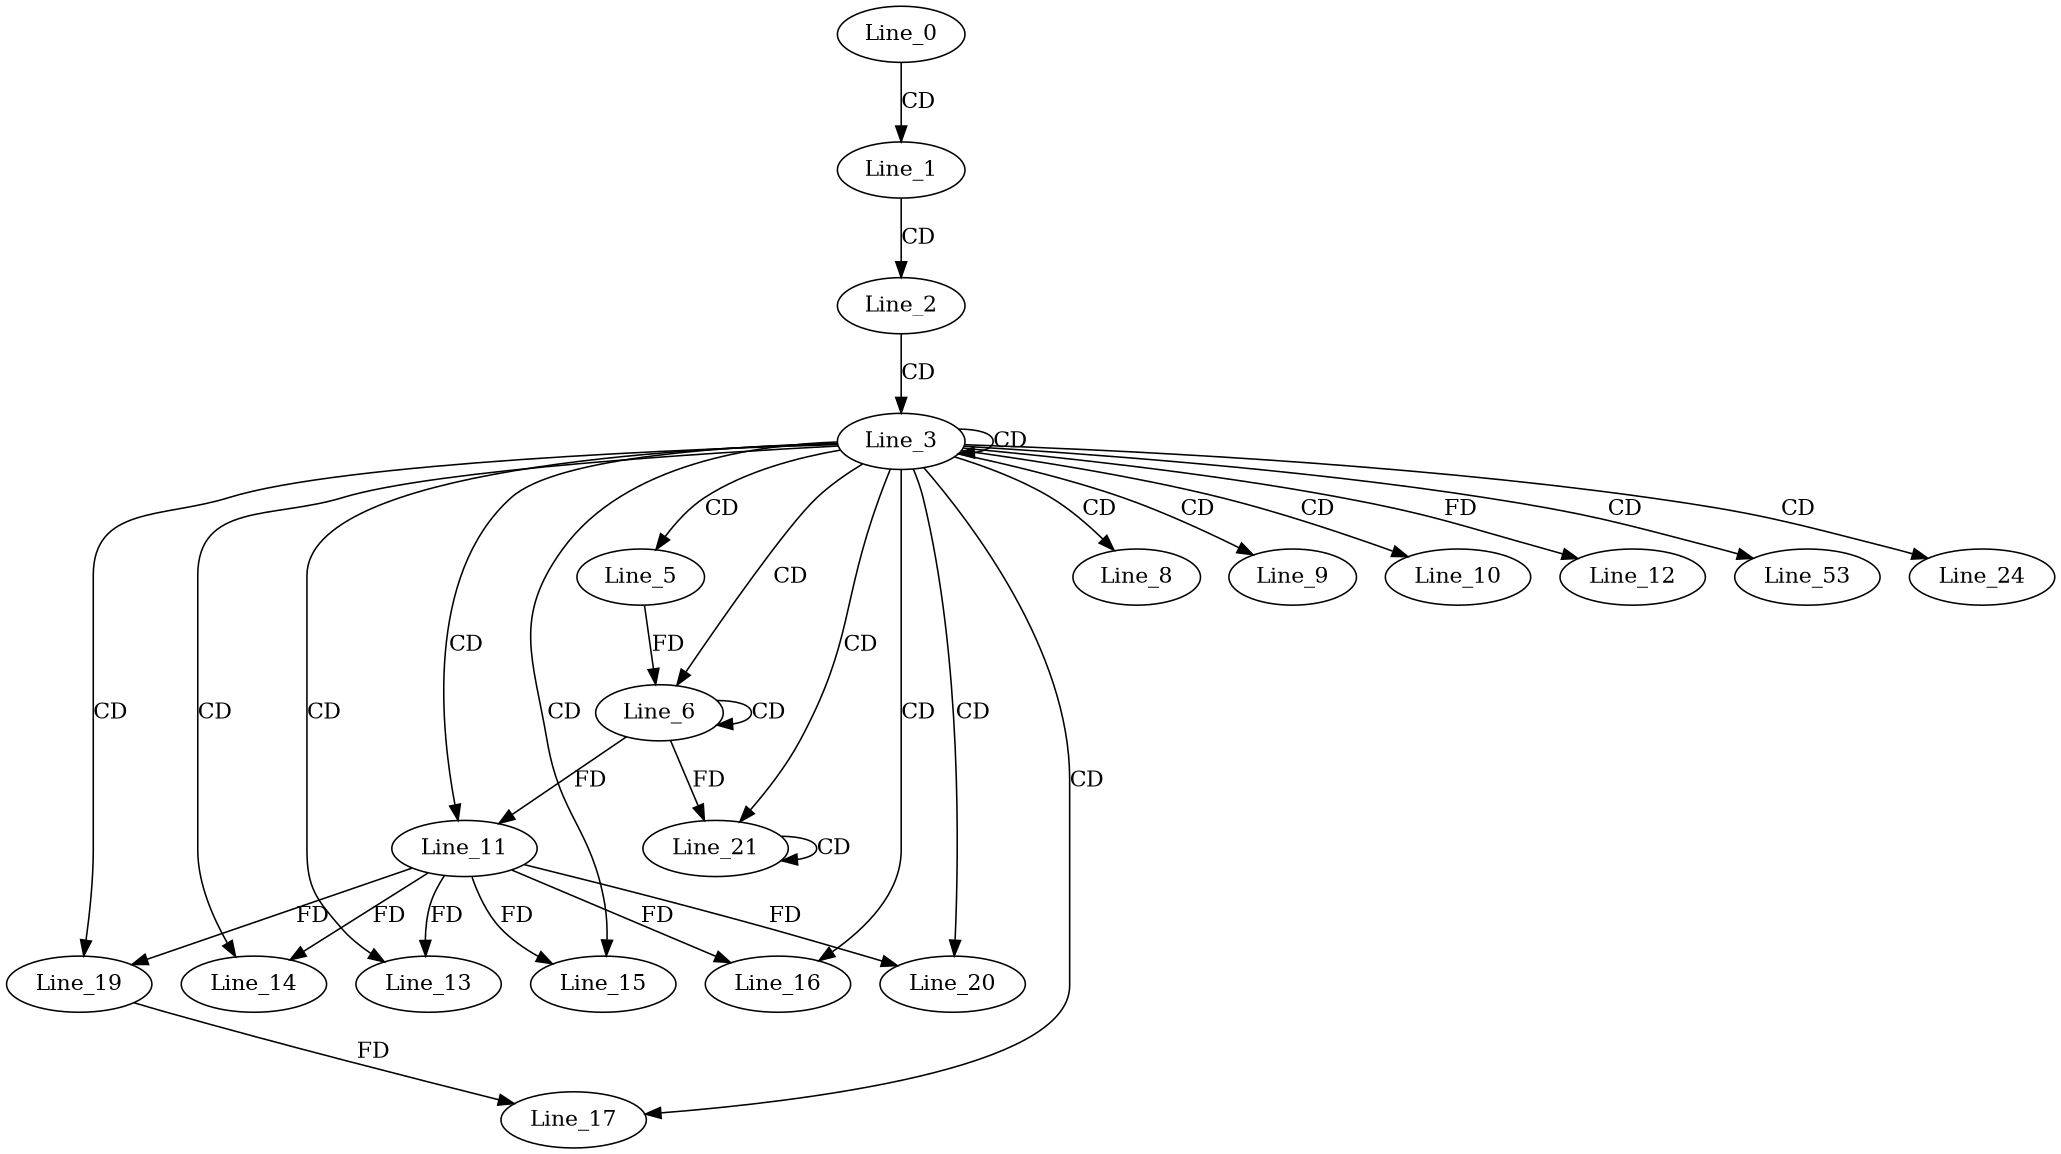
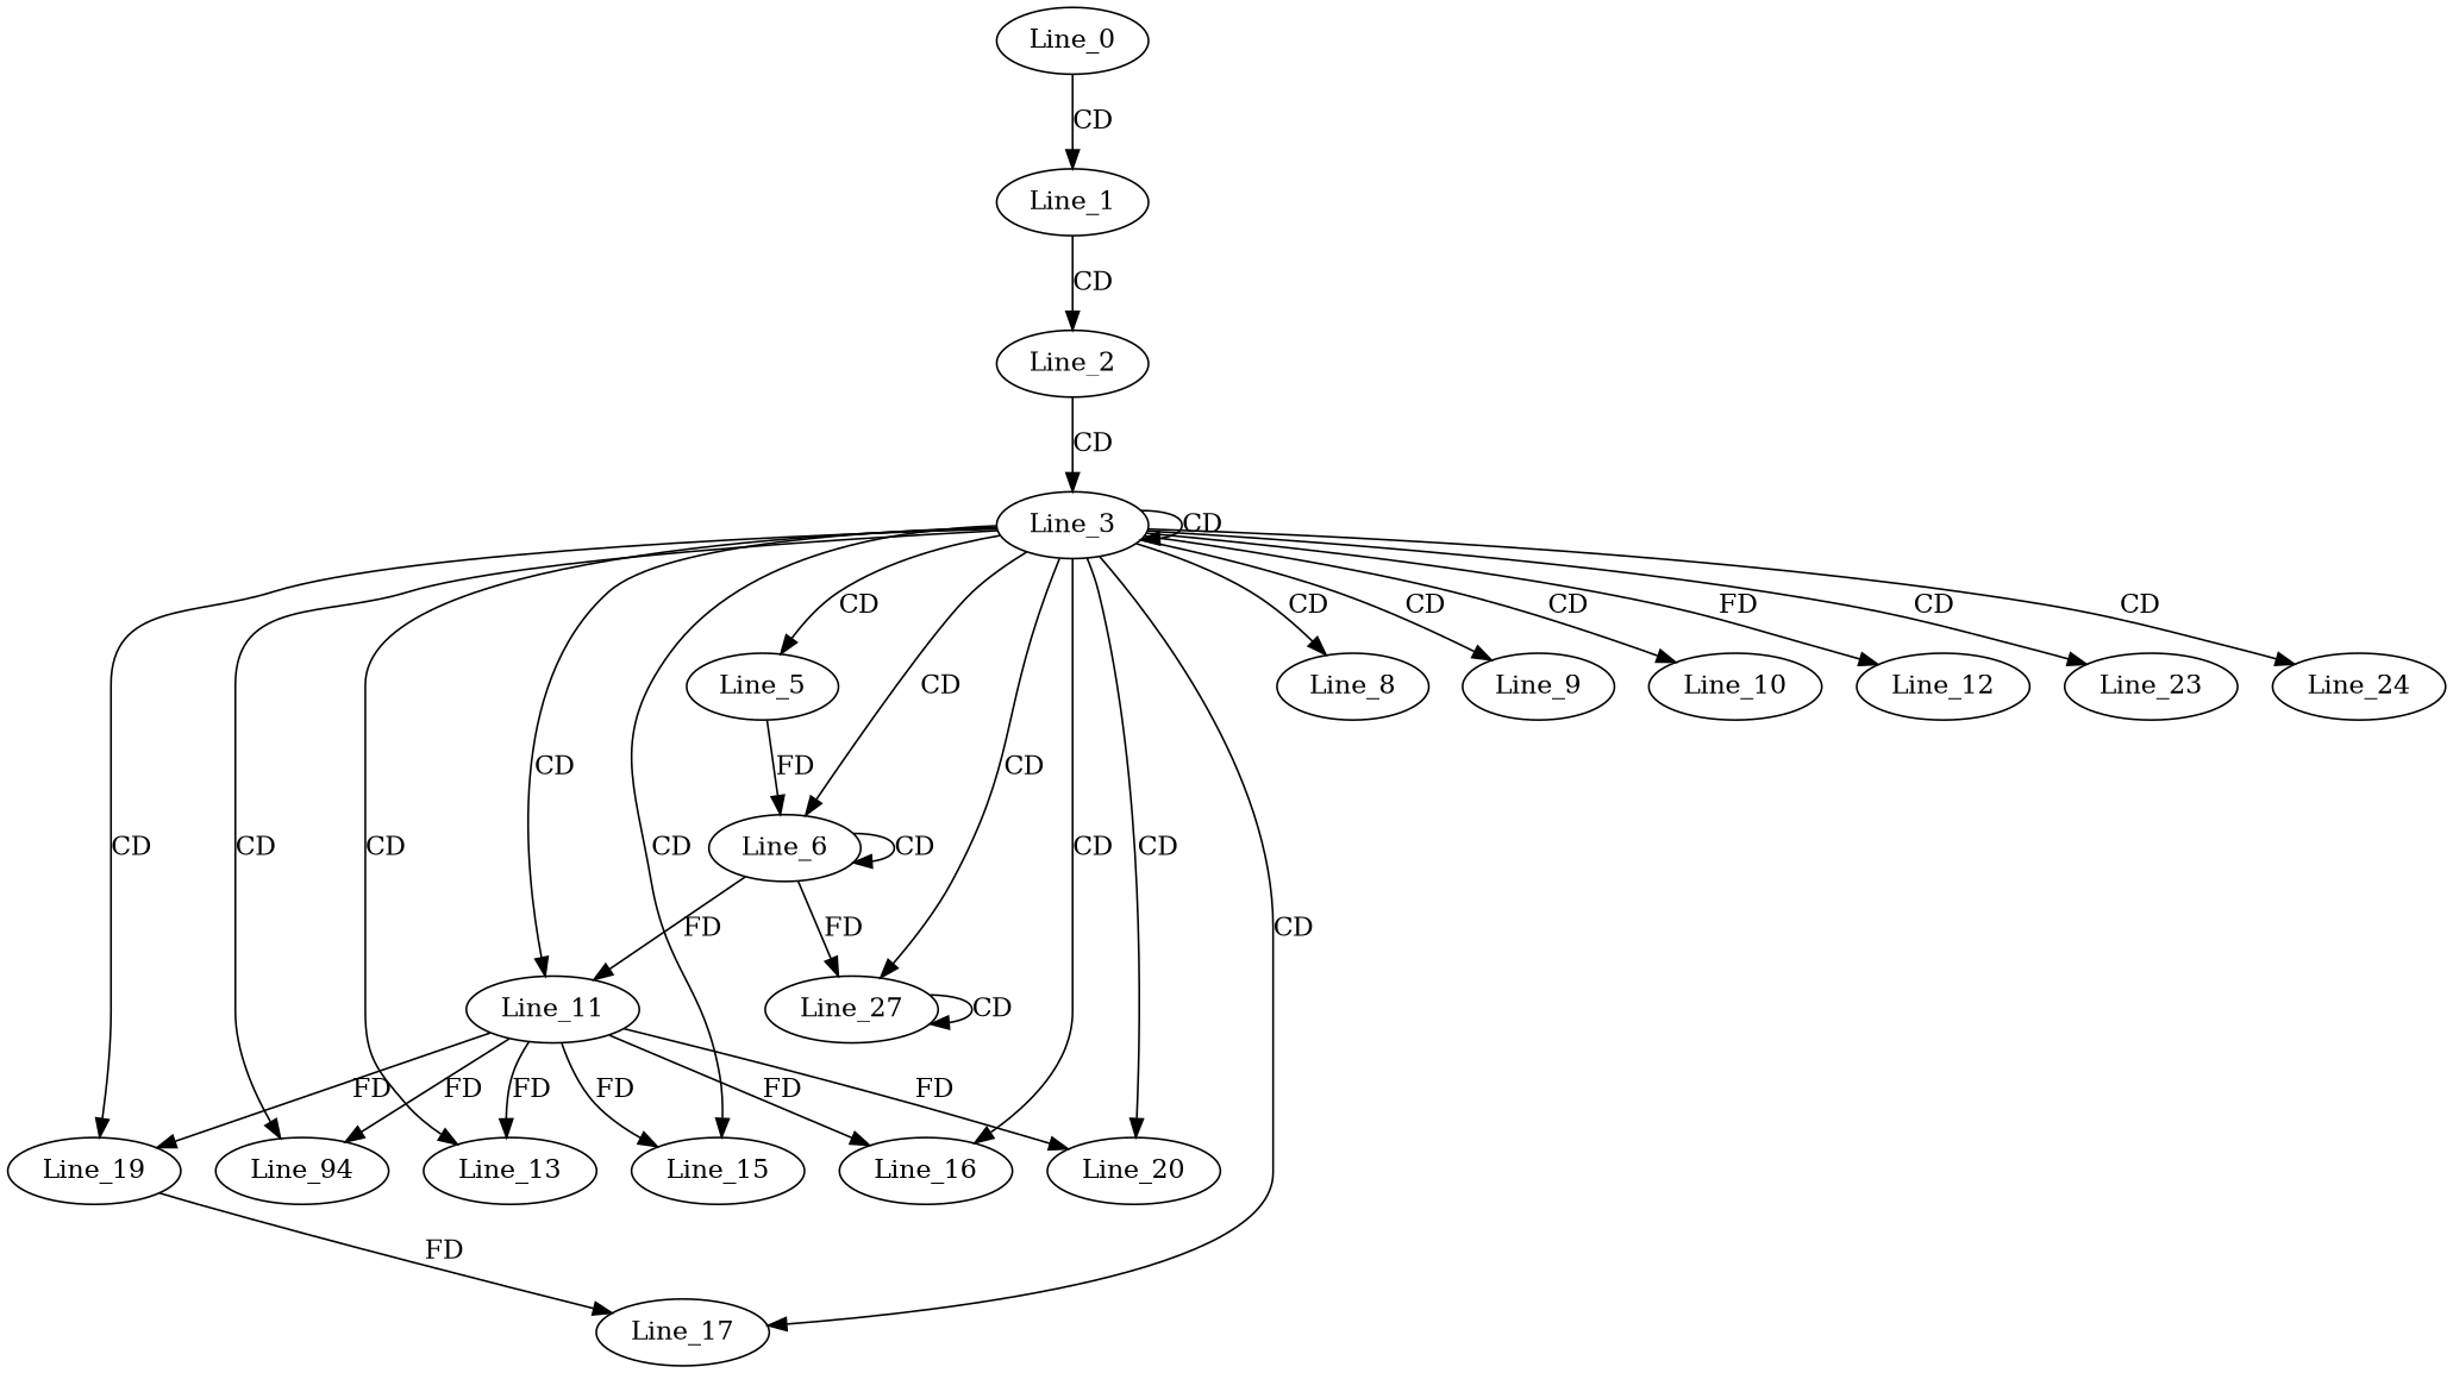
  digraph {
    Line_0
    Line_1
    Line_2
    Line_3
    Line_5
    Line_6
    Line_8
    Line_9
    Line_10
    Line_11
    Line_12
    Line_13
-   Line_14
+   Line_14 [label=Line_94]
    Line_15
    Line_16
    Line_17
    Line_19
    Line_20
-   Line_21
-   Line_23 [label=Line_53]
+   Line_21 [label=Line_27]
+   Line_23
    Line_24
    Line_0 -> Line_1 [label=CD]
    Line_1 -> Line_2 [label=CD]
    Line_2 -> Line_3 [label=CD]
    Line_3 -> Line_3 [label=CD]
    Line_3 -> Line_5 [label=CD]
    Line_3 -> Line_6 [label=CD]
    Line_3 -> Line_8 [label=CD]
    Line_3 -> Line_9 [label=CD]
    Line_3 -> Line_10 [label=CD]
    Line_3 -> Line_11 [label=CD]
    Line_3 -> Line_12 [label=FD]
    Line_3 -> Line_13 [label=CD]
    Line_3 -> Line_14 [label=CD]
    Line_3 -> Line_15 [label=CD]
    Line_3 -> Line_16 [label=CD]
    Line_3 -> Line_17 [label=CD]
    Line_3 -> Line_19 [label=CD]
    Line_3 -> Line_20 [label=CD]
    Line_3 -> Line_21 [label=CD]
    Line_3 -> Line_23 [label=CD]
    Line_3 -> Line_24 [label=CD]
    Line_5 -> Line_6 [label=FD]
    Line_6 -> Line_6 [label=CD]
    Line_6 -> Line_11 [label=FD]
    Line_6 -> Line_21 [label=FD]
    Line_11 -> Line_13 [label=FD]
    Line_11 -> Line_14 [label=FD]
    Line_11 -> Line_15 [label=FD]
    Line_11 -> Line_16 [label=FD]
    Line_11 -> Line_19 [label=FD]
    Line_11 -> Line_20 [label=FD]
    Line_19 -> Line_17 [label=FD]
    Line_21 -> Line_21 [label=CD]
  }
